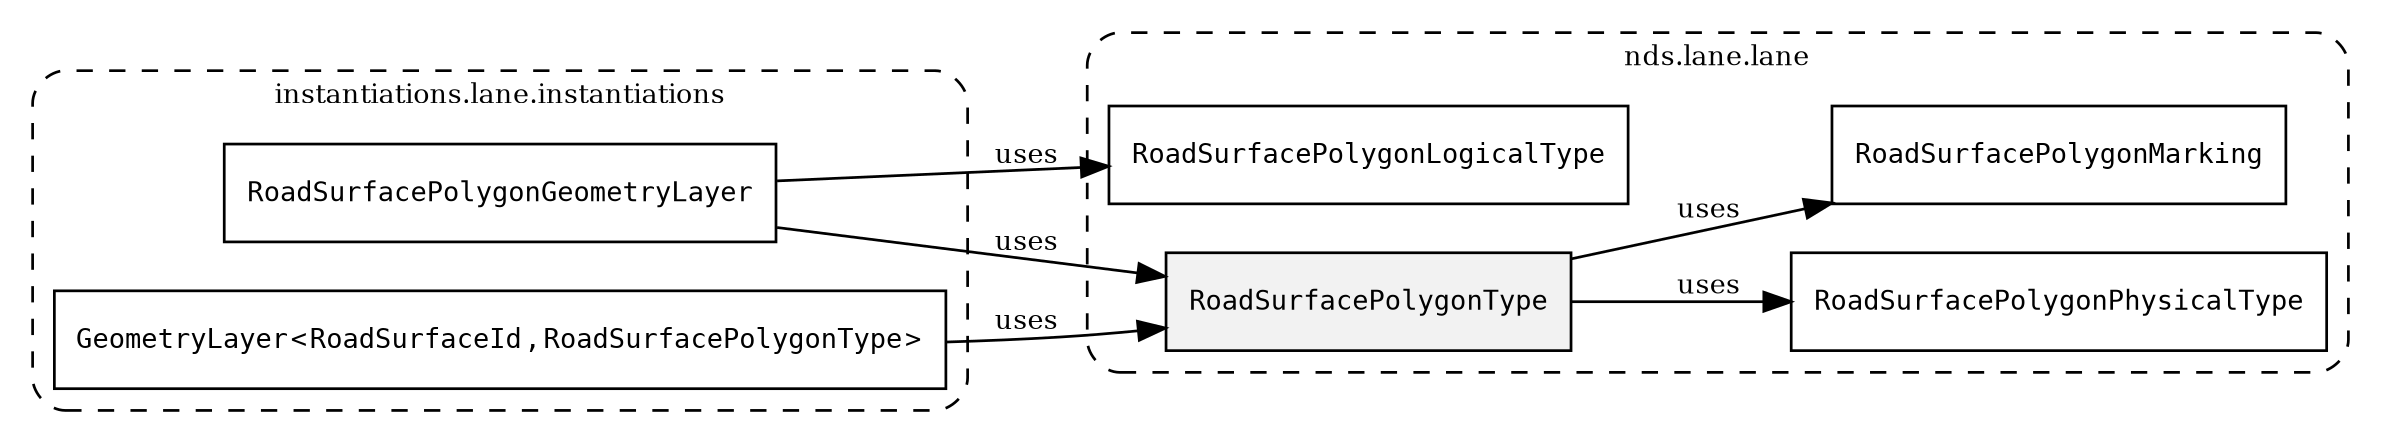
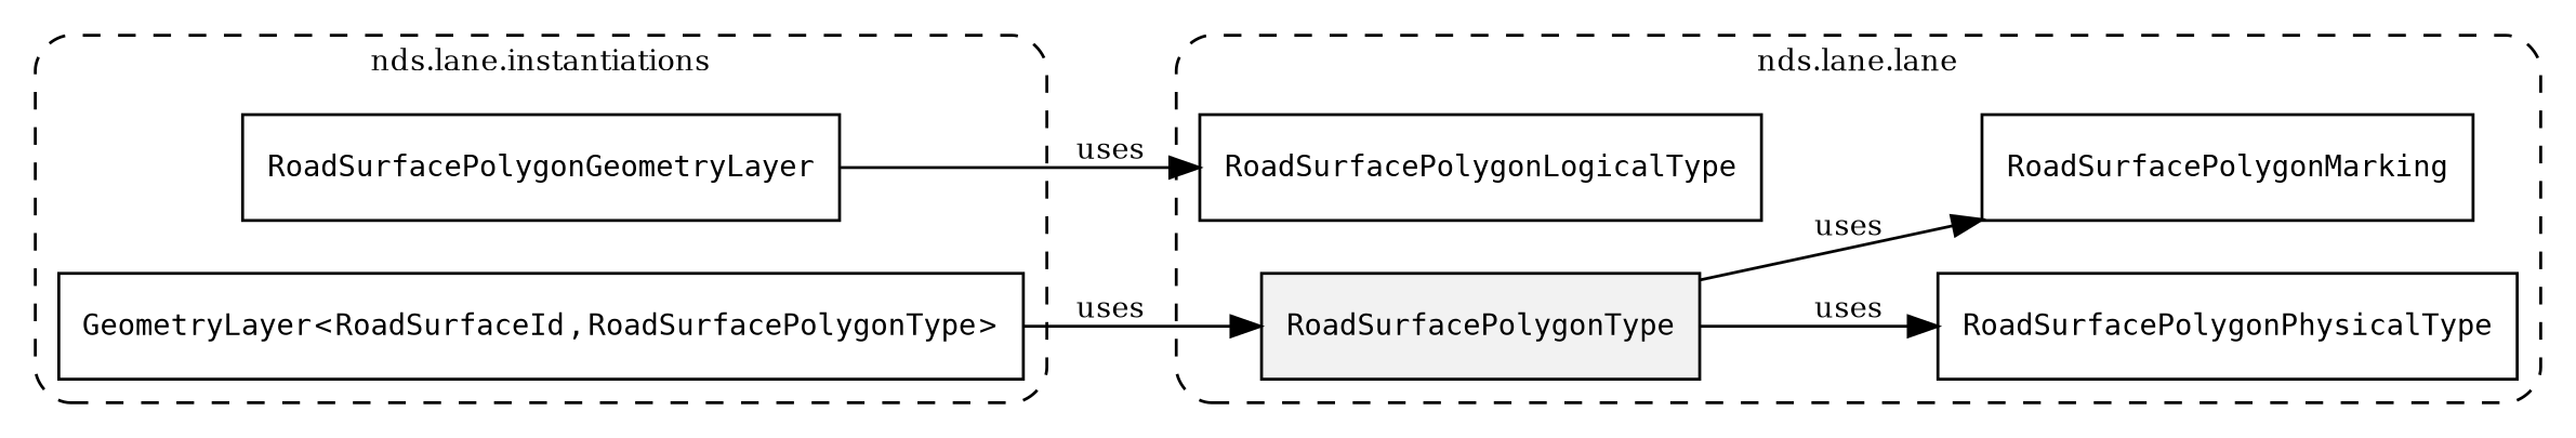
  digraph {
    fontsize=10
    rankdir=LR
    node [fontsize=10 shape=box]
    edge [fontsize=10]
    n1 [fillcolor="#0000000D" label=<<font face="monospace"><table align="center" border="0" cellspacing="0" cellpadding="0"><tr><td href="../../../content/packages/nds.lane.roadsurface.html#Structure-RoadSurfacePolygonType" title="Structure defined in nds.lane.roadsurface">RoadSurfacePolygonType</td></tr></table></font>> style=filled]
    n2 [label=<<font face="monospace"><table align="center" border="0" cellspacing="0" cellpadding="0"><tr><td href="../../../content/packages/nds.lane.roadsurface.html#Enum-RoadSurfacePolygonPhysicalType" title="Enum defined in nds.lane.roadsurface">RoadSurfacePolygonPhysicalType</td></tr></table></font>>]
    n3 [label=<<font face="monospace"><table align="center" border="0" cellspacing="0" cellpadding="0"><tr><td href="../../../content/packages/nds.lane.roadsurface.html#Enum-RoadSurfacePolygonLogicalType" title="Enum defined in nds.lane.roadsurface">RoadSurfacePolygonLogicalType</td></tr></table></font>>]
    n4 [label=<<font face="monospace"><table align="center" border="0" cellspacing="0" cellpadding="0"><tr><td href="../../../content/packages/nds.lane.roadsurface.html#Structure-RoadSurfacePolygonMarking" title="Structure defined in nds.lane.roadsurface">RoadSurfacePolygonMarking</td></tr></table></font>>]
    n5 [label=<<font face="monospace"><table align="center" border="0" cellspacing="0" cellpadding="0"><tr><td href="../../../content/packages/nds.lane.instantiations.html#InstantiateType-RoadSurfacePolygonGeometryLayer" title="InstantiateType defined in nds.lane.instantiations">RoadSurfacePolygonGeometryLayer</td></tr></table></font>>]
    n6 [label=<<font face="monospace"><table align="center" border="0" cellspacing="0" cellpadding="0"><tr><td href="../../../content/packages/nds.core.geometry.html#Structure-GeometryLayer" title="Structure defined in nds.core.geometry">GeometryLayer</td><td>&lt;</td><td><table align="center" border="0" cellspacing="0" cellpadding="0"><tr><td href="../../../content/packages/nds.lane.reference.types.html#Subtype-RoadSurfaceId" title="Subtype defined in nds.lane.reference.types">RoadSurfaceId</td></tr></table></td><td>,</td><td><table align="center" border="0" cellspacing="0" cellpadding="0"><tr><td href="../../../content/packages/nds.lane.roadsurface.html#Structure-RoadSurfacePolygonType" title="Structure defined in nds.lane.roadsurface">RoadSurfacePolygonType</td></tr></table></td><td>&gt;</td></tr></table></font>>]
    subgraph cluster_1 {
      label="nds.lane.lane"
      style="dashed, rounded"
      n1
      n2
      n3
      n4
    }
    subgraph cluster_2 {
-     label="instantiations.lane.instantiations"
+     label="nds.lane.instantiations"
      style="dashed, rounded"
      n5
      n6
    }
    n1 -> n2 [label=uses]
    n1 -> n4 [label=uses]
-   n5 -> n1 [label=uses]
    n5 -> n3 [label=uses]
    n6 -> n1 [label=uses]
  }
